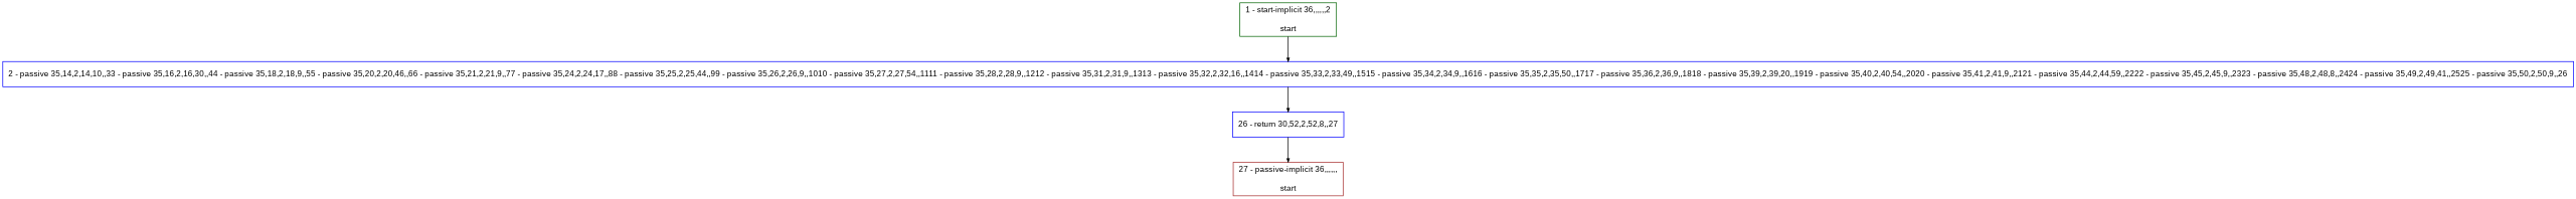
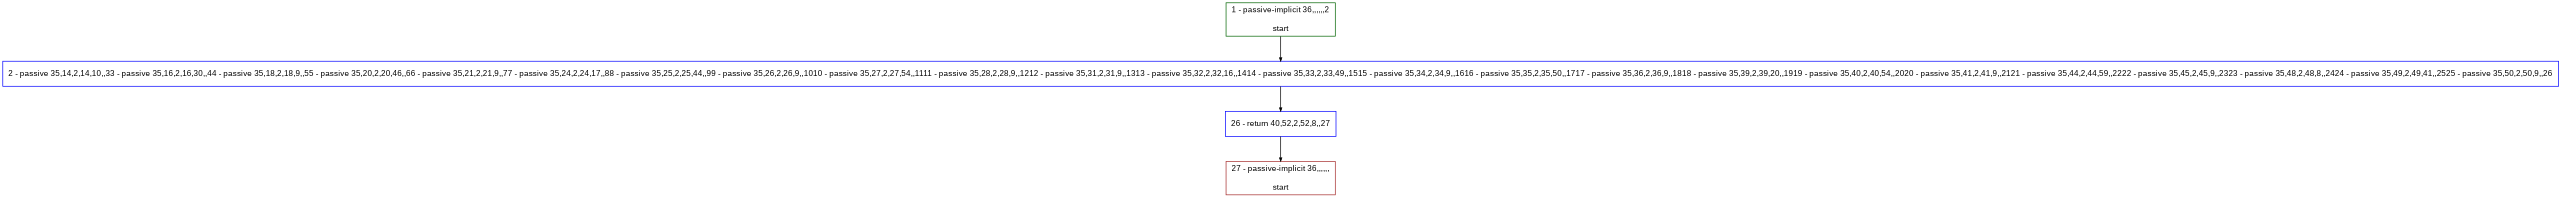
  digraph {
    bgcolor=white
    compound=true
    fillcolor="#FFFFCC"
    fontname=Arial
    fontsize=12
    pack=true
    packmode=clust
    style="rounded,filled"
    node [color="#0000ff" compound=true fillcolor="#ffffff" fixedsize=false fontname=Arial fontsize=12 node_initialized=no shape=box style=filled]
    edge [arrowhead=normal arrowsize=0.5 arrowtail=none color="#000000" compound=true dir=forward fontcolor=black fontname=Arial fontsize=12]
    n1 [label="2 - passive 35,14,2,14,10,,33 - passive 35,16,2,16,30,,44 - passive 35,18,2,18,9,,55 - passive 35,20,2,20,46,,66 - passive 35,21,2,21,9,,77 - passive 35,24,2,24,17,,88 - passive 35,25,2,25,44,,99 - passive 35,26,2,26,9,,1010 - passive 35,27,2,27,54,,1111 - passive 35,28,2,28,9,,1212 - passive 35,31,2,31,9,,1313 - passive 35,32,2,32,16,,1414 - passive 35,33,2,33,49,,1515 - passive 35,34,2,34,9,,1616 - passive 35,35,2,35,50,,1717 - passive 35,36,2,36,9,,1818 - passive 35,39,2,39,20,,1919 - passive 35,40,2,40,54,,2020 - passive 35,41,2,41,9,,2121 - passive 35,44,2,44,59,,2222 - passive 35,45,2,45,9,,2323 - passive 35,48,2,48,8,,2424 - passive 35,49,2,49,41,,2525 - passive 35,50,2,50,9,,26"]
-   n2 [label="26 - return 30,52,2,52,8,,27"]
+   n2 [label="26 - return 40,52,2,52,8,,27"]
    n3 [color="#a52a2a" label="27 - passive-implicit 36,,,,,,\n\nstart"]
-   n4 [color="#006400" label="1 - start-implicit 36,,,,,,2\n\nstart"]
+   n4 [color="#006400" label="1 - passive-implicit 36,,,,,,2\n\nstart"]
    n1 -> n2
    n2 -> n3
    n4 -> n1
  }
